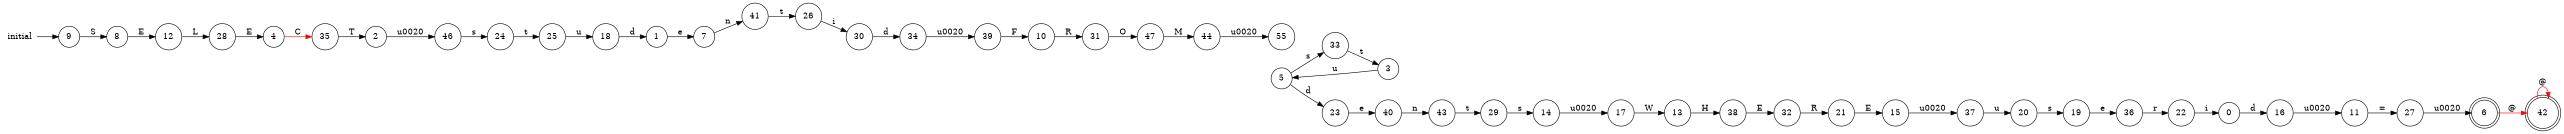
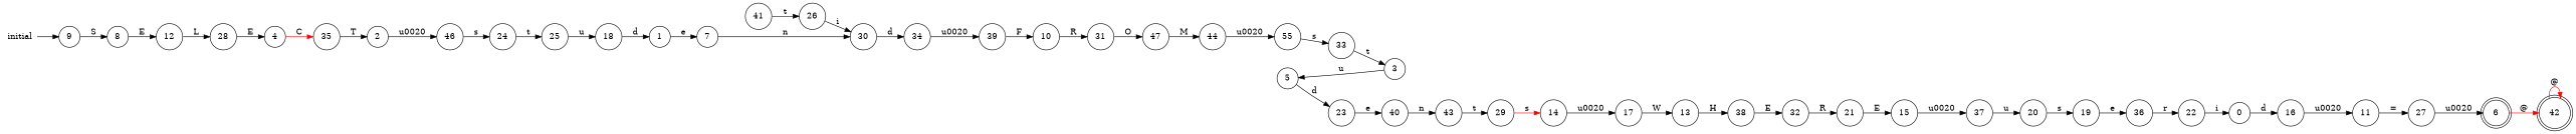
  digraph {
    rankdir=LR
    node [shape=circle]
    0
    16
    11
    27
    1
    7
    41
    26
    2
    46
    24
    25
    3
    5
    23
    40
    4
    35
    43
    6 [shape=doublecircle]
    42 [shape=doublecircle]
    30
    8
    12
    28
    9
    initial [shape=plaintext]
    10
    31
    47
    44
    13
    38
    32
    21
    14
    17
    15
    37
    20
    19
    18
    36
    22
    29
    34
    39
    n48 [label=55]
    33
    0 -> 16 [label=d]
    16 -> 11 [label="\u0020"]
    11 -> 27 [label="="]
    27 -> 6 [label="\u0020"]
    1 -> 7 [label=e]
-   7 -> 41 [label=n]
+   7 -> 30 [label=n]
    41 -> 26 [label=t]
    26 -> 30 [label=i]
    2 -> 46 [label="\u0020"]
    46 -> 24 [label=s]
    24 -> 25 [label=t]
    25 -> 18 [label=u]
    3 -> 5 [label=u]
    5 -> 23 [label=d]
    23 -> 40 [label=e]
    40 -> 43 [label=n]
    4 -> 35 [color=red label=C]
    35 -> 2 [label=T]
    43 -> 29 [label=t]
    6 -> 42 [color=red label="@"]
    42 -> 42 [color=red label="@"]
    30 -> 34 [label=d]
    8 -> 12 [label=E]
    12 -> 28 [label=L]
    28 -> 4 [label=E]
    9 -> 8 [label=S]
    initial -> 9
    10 -> 31 [label=R]
    31 -> 47 [label=O]
    47 -> 44 [label=M]
    44 -> n48 [label="\u0020"]
    13 -> 38 [label=H]
    38 -> 32 [label=E]
    32 -> 21 [label=R]
    21 -> 15 [label=E]
    14 -> 17 [label="\u0020"]
    17 -> 13 [label=W]
    15 -> 37 [label="\u0020"]
    37 -> 20 [label=u]
    20 -> 19 [label=s]
    19 -> 36 [label=e]
    18 -> 1 [label=d]
    36 -> 22 [label=r]
    22 -> 0 [label=i]
-   29 -> 14 [label=s]
+   29 -> 14 [label=s color=red]
    34 -> 39 [label="\u0020"]
    39 -> 10 [label=F]
-   5 -> 33 [label=s]
+   n48 -> 33 [label=s]
    33 -> 3 [label=t]
  }
